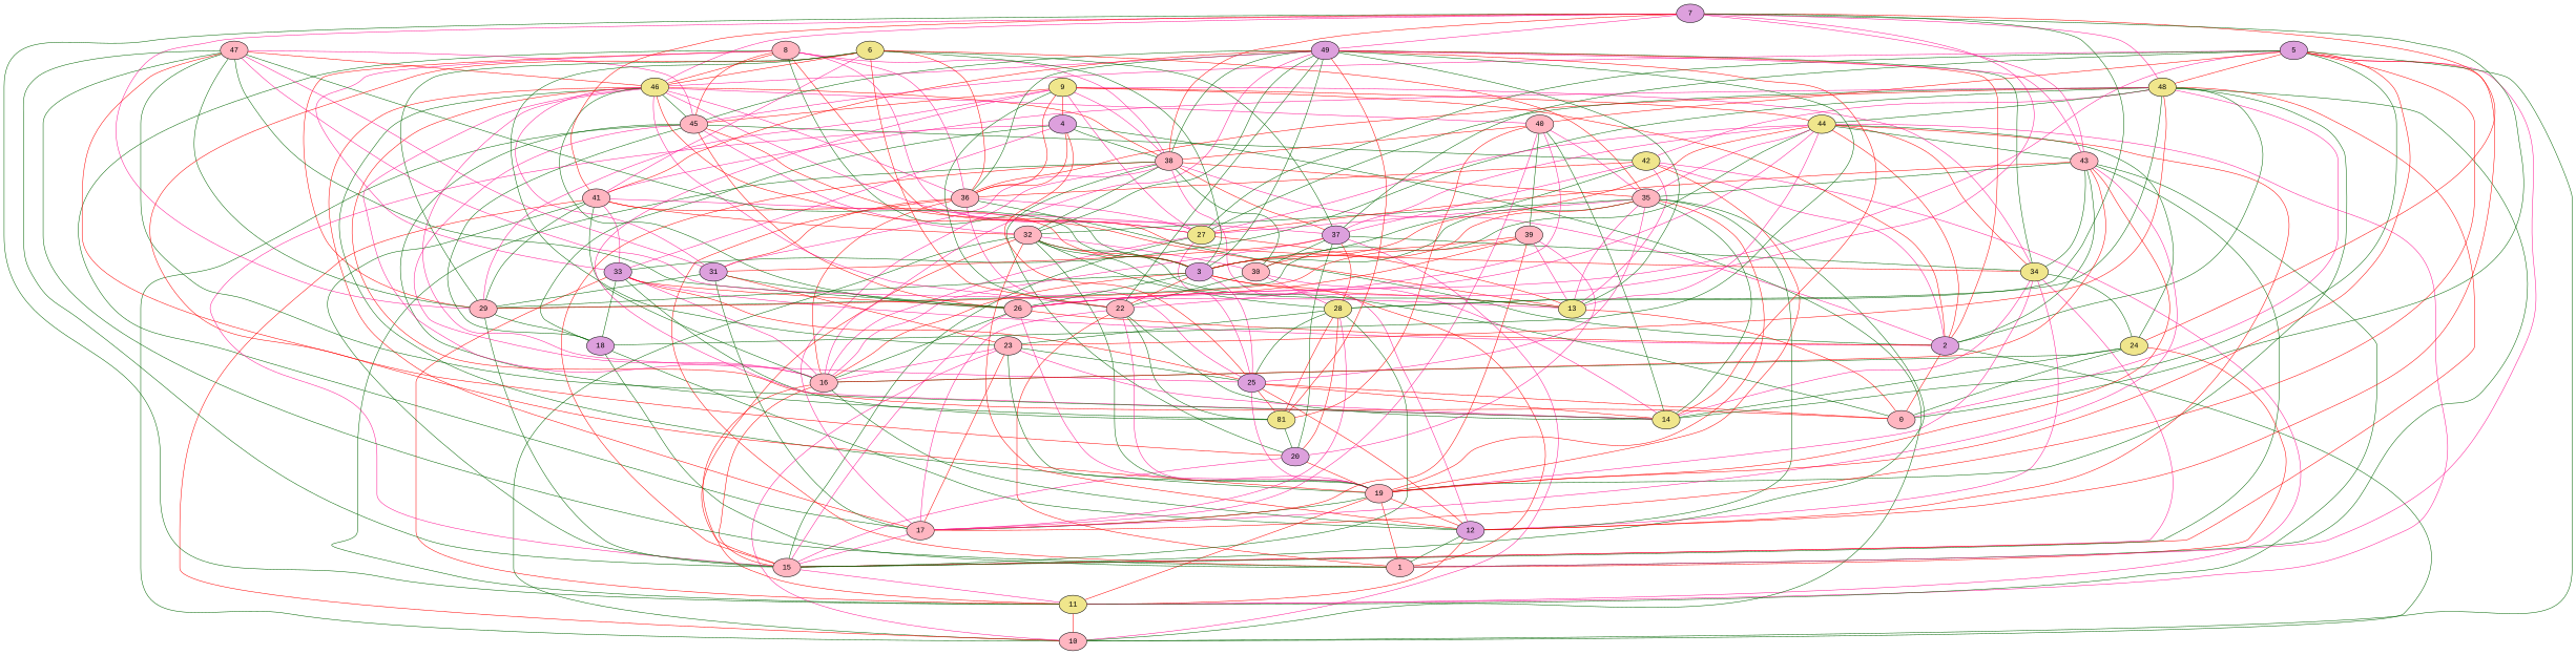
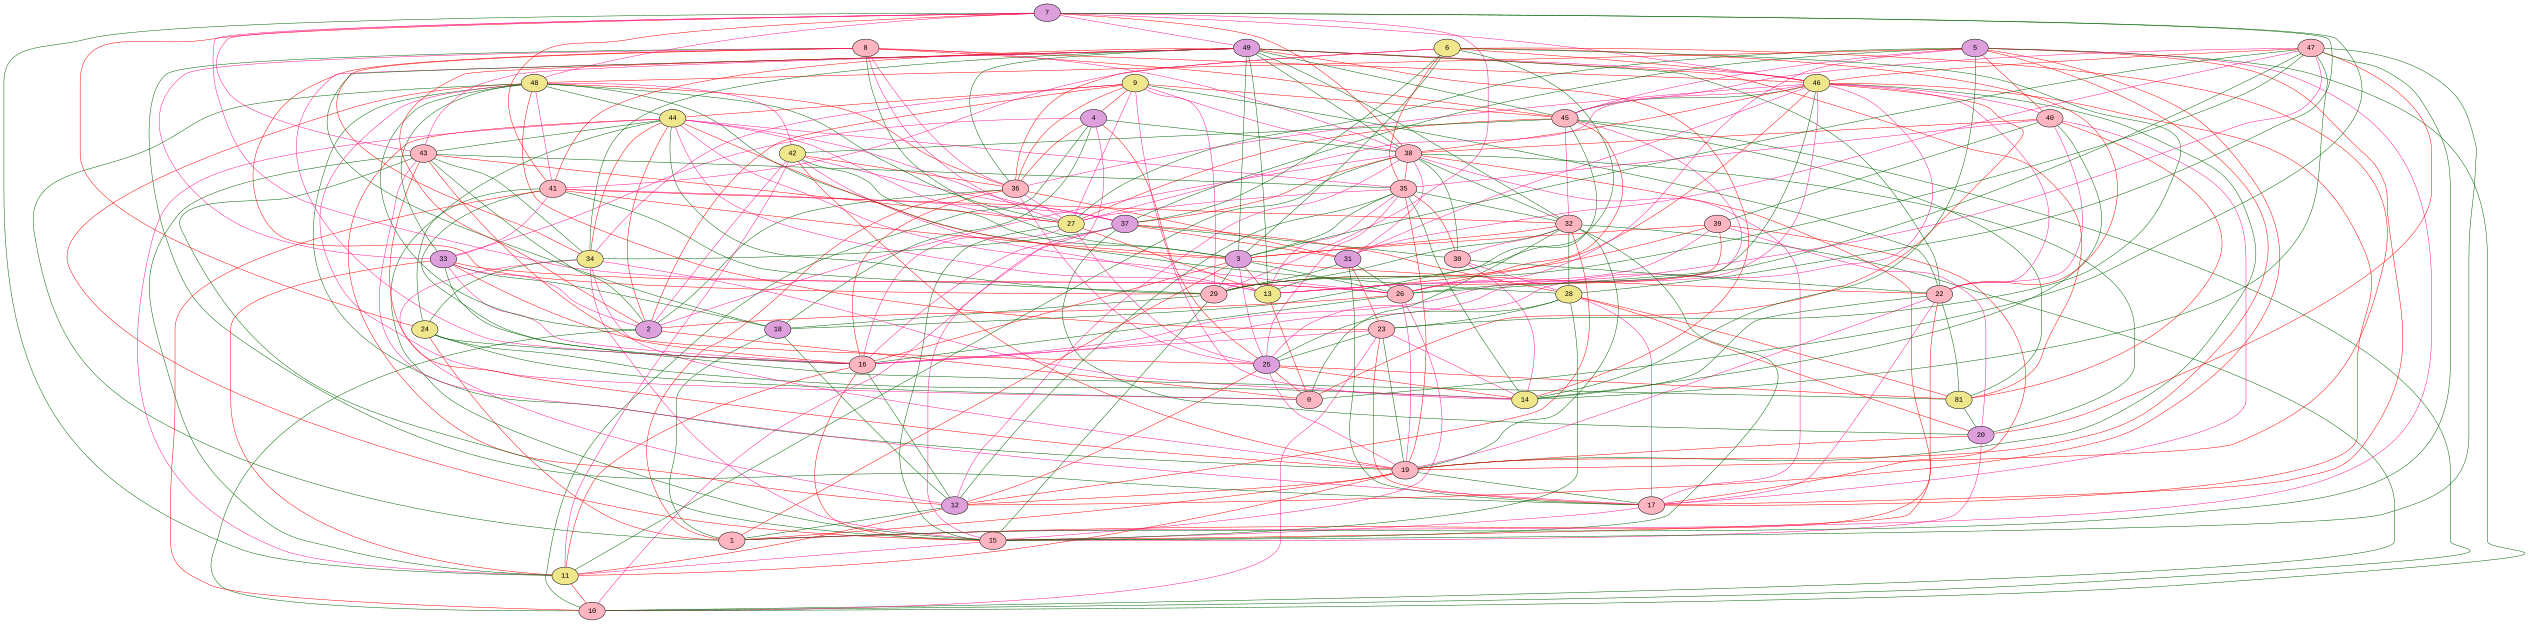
  digraph {
    fontname="Liberation Mono"
    node [fillcolor=lightpink fontname="Liberation Mono" style=filled]
    edge [color=darkgreen dir=none fontname="Liberation Mono"]
    20 [fillcolor=plum]
    19
    15
    1
    12 [fillcolor=plum]
    17
    11 [fillcolor=khaki]
    24 [fillcolor=khaki]
    14 [fillcolor=khaki]
    0
    16
    29
    18 [fillcolor=plum]
    8
    36
    45
    38
    34 [fillcolor=khaki]
    27 [fillcolor=khaki]
    33 [fillcolor=plum]
    3 [fillcolor=plum]
    46 [fillcolor=khaki]
    25 [fillcolor=plum]
    31 [fillcolor=plum]
    2 [fillcolor=plum]
    10
    42 [fillcolor=khaki]
    n28 [fillcolor=khaki label=81]
    26
    32
    37 [fillcolor=plum]
    30
    35
    13 [fillcolor=khaki]
    4 [fillcolor=plum]
    22
    48 [fillcolor=khaki]
    28 [fillcolor=khaki]
    44 [fillcolor=khaki]
    41
    23
    39
    9 [fillcolor=khaki]
    43
    5 [fillcolor=plum]
    40
    7 [fillcolor=plum]
    49 [fillcolor=plum]
    47
    6 [fillcolor=khaki]
    subgraph sub_1 {
      20
      19
      15
      1
      12
      17
      11
      24
      14
      0
      16
      29
      18
      8
      36
      45
      38
      34
      27
      33
      3
      46
      25
      31
      2
      10
      42
      n28
      26
      32
      37
      30
      35
      13
      4
      22
      48
      28
      44
      41
      23
      39
      9
      43
      5
      40
      7
      49
      47
      6
    }
    20 -> 19 [color=red]
    20 -> 15 [color=deeppink]
    19 -> 1 [color=red]
    19 -> 12 [color=red]
    19 -> 17
    19 -> 11 [color=red]
    15 -> 11 [color=deeppink]
    12 -> 1
    12 -> 11 [color=red]
    17 -> 15 [color=deeppink]
    11 -> 10 [color=red]
    24 -> 1 [color=red]
    24 -> 14
    24 -> 0
    24 -> 16
    16 -> 15 [color=red]
    16 -> 12
    16 -> 11 [color=red]
    29 -> 15
    29 -> 18
    18 -> 1
    18 -> 12
    8 -> 17
    8 -> 29 [color=red]
    8 -> 36 [color=deeppink]
    8 -> 45 [color=red]
    8 -> 38 [color=deeppink]
    8 -> 34 [color=red]
    8 -> 27 [color=deeppink]
    8 -> 33 [color=deeppink]
    8 -> 3
    8 -> 46 [color=red]
    36 -> 1 [color=red]
    36 -> 16 [color=red]
    36 -> 27 [color=deeppink]
    36 -> 25 [color=deeppink]
    36 -> 31 [color=red]
    36 -> 2
    45 -> 16 [color=deeppink]
    45 -> 18
    45 -> 27 [color=red]
    45 -> 10
    45 -> 42
    45 -> n28
    45 -> 26 [color=red]
    45 -> 32 [color=deeppink]
    38 -> 20
    38 -> 15 [color=red]
    38 -> 12 [color=deeppink]
    38 -> 17 [color=deeppink]
    38 -> 11
    38 -> 31 [color=deeppink]
    38 -> 2 [color=deeppink]
    38 -> 32
    38 -> 37 [color=red]
    38 -> 30
    38 -> 35 [color=red]
    34 -> 19 [color=deeppink]
    34 -> 15 [color=deeppink]
    34 -> 12 [color=deeppink]
    34 -> 24
    34 -> 14 [color=deeppink]
    27 -> 15
    27 -> 16 [color=deeppink]
    27 -> 25 [color=deeppink]
    27 -> 13 [color=red]
    33 -> 11 [color=red]
    33 -> 16 [color=deeppink]
    33 -> 18
    33 -> 25 [color=red]
    33 -> 2 [color=deeppink]
    33 -> n28
    33 -> 26 [color=red]
    3 -> 1 [color=red]
    3 -> 16 [color=red]
    3 -> 29
    3 -> 25 [color=deeppink]
    3 -> 26
    3 -> 13 [color=red]
    3 -> 22 [color=red]
    46 -> 19
    46 -> 17 [color=red]
    46 -> 0 [color=red]
    46 -> 16 [color=deeppink]
    46 -> 36 [color=deeppink]
    46 -> 45
    46 -> 38 [color=red]
    46 -> 27 [color=deeppink]
    46 -> 25 [color=deeppink]
    46 -> 31 [color=deeppink]
    46 -> 26
    46 -> 13 [color=red]
    46 -> 22 [color=deeppink]
    46 -> 40 [color=deeppink]
    25 -> 19 [color=deeppink]
    25 -> 12 [color=red]
    25 -> 14 [color=red]
    25 -> 0 [color=red]
    25 -> n28 [color=red]
    31 -> 17
    31 -> 29
    31 -> 26
    31 -> 23 [color=red]
    2 -> 0 [color=red]
    2 -> 10
    42 -> 19 [color=red]
    42 -> 11 [color=deeppink]
    42 -> 36 [color=red]
    42 -> 3
    42 -> 2 [color=deeppink]
    42 -> 37 [color=deeppink]
    42 -> 13 [color=deeppink]
    n28 -> 20
    26 -> 19 [color=deeppink]
    26 -> 15 [color=deeppink]
    26 -> 16
    26 -> 2 [color=red]
    32 -> 19
-   32 -> 15 [color=red]
+   32 -> 15
    32 -> 12 [color=red]
    32 -> 0
    32 -> 3 [color=red]
    32 -> 10
    32 -> 30 [color=deeppink]
    32 -> 13
    32 -> 28
    37 -> 20
    37 -> 16 [color=deeppink]
    37 -> 34
    37 -> 31 [color=red]
    37 -> 10 [color=deeppink]
    37 -> 30
    37 -> 28 [color=red]
    30 -> 14 [color=deeppink]
    30 -> 22
    30 -> 28 [color=deeppink]
    35 -> 19 [color=red]
-   35 -> 15
    35 -> 12
    35 -> 14
    35 -> 27 [color=deeppink]
    35 -> 3
    35 -> 25 [color=deeppink]
    35 -> 32
    35 -> 30 [color=red]
    35 -> 13 [color=deeppink]
    13 -> 0 [color=red]
    4 -> 15 [color=deeppink]
    4 -> 18
    4 -> 36 [color=red]
    4 -> 38
    4 -> 33 [color=deeppink]
    4 -> 25 [color=red]
    4 -> 10
    22 -> 19 [color=deeppink]
    22 -> 1 [color=red]
    22 -> 17 [color=deeppink]
    22 -> 14
    22 -> n28
    48 -> 19
    48 -> 15 [color=red]
    48 -> 1
    48 -> 0 [color=deeppink]
    48 -> 36 [color=red]
    48 -> 27
    48 -> 33
    48 -> 2
    48 -> 42 [color=deeppink]
    48 -> 28
    48 -> 44
    48 -> 41 [color=deeppink]
    48 -> 23 [color=red]
    28 -> 20 [color=red]
    28 -> 15
    28 -> 17 [color=deeppink]
    28 -> 25
    28 -> n28 [color=red]
    28 -> 23
    44 -> 12 [color=red]
    44 -> 11 [color=deeppink]
    44 -> 24
    44 -> 29
    44 -> 34 [color=red]
    44 -> 27 [color=deeppink]
    44 -> 3 [color=red]
    44 -> 2 [color=red]
    44 -> 26 [color=deeppink]
    44 -> 37 [color=deeppink]
    44 -> 35 [color=deeppink]
    44 -> 13 [color=deeppink]
    44 -> 43
    41 -> 15
    41 -> 16
    41 -> 29
    41 -> 33 [color=deeppink]
    41 -> 3 [color=red]
    41 -> 10 [color=red]
    41 -> 32 [color=red]
    41 -> 37 [color=deeppink]
    23 -> 19
    23 -> 17 [color=red]
    23 -> 14 [color=deeppink]
    23 -> 16 [color=deeppink]
    23 -> 25
    23 -> 10 [color=deeppink]
    39 -> 20 [color=deeppink]
    39 -> 17 [color=red]
    39 -> 29 [color=red]
    39 -> 3 [color=red]
    39 -> 26 [color=red]
    39 -> 13 [color=deeppink]
    9 -> 14 [color=deeppink]
    9 -> 29 [color=deeppink]
    9 -> 36 [color=red]
    9 -> 45 [color=red]
    9 -> 38 [color=deeppink]
    9 -> 34 [color=deeppink]
    9 -> 27 [color=deeppink]
    9 -> 2 [color=red]
    9 -> 4 [color=red]
    9 -> 22
    9 -> 44 [color=red]
    43 -> 19 [color=red]
    43 -> 15
    43 -> 17 [color=deeppink]
    43 -> 11
    43 -> 16 [color=red]
    43 -> 34
    43 -> 27 [color=red]
    43 -> 2
    43 -> 35
    5 -> 19 [color=red]
    5 -> 1 [color=deeppink]
    5 -> 12 [color=red]
    5 -> 17 [color=red]
    5 -> 14
    5 -> 45 [color=deeppink]
    5 -> 27
    5 -> 10
    5 -> 26 [color=deeppink]
    5 -> 37
    5 -> 48 [color=red]
    5 -> 40 [color=red]
    40 -> 17 [color=deeppink]
    40 -> 14
    40 -> 38 [color=red]
    40 -> n28 [color=red]
    40 -> 35 [color=deeppink]
    40 -> 22 [color=deeppink]
    40 -> 39
    7 -> 11
    7 -> 24 [color=red]
    7 -> 0
    7 -> 29 [color=deeppink]
    7 -> 38 [color=red]
    7 -> 46 [color=deeppink]
    7 -> 26 [color=deeppink]
    7 -> 48 [color=deeppink]
    7 -> 28
    7 -> 41 [color=red]
    7 -> 43 [color=deeppink]
    7 -> 49 [color=deeppink]
    49 -> 14 [color=red]
    49 -> 16 [color=deeppink]
    49 -> 18
    49 -> 36
    49 -> 45
    49 -> 38
    49 -> 34
    49 -> 3
    49 -> 46 [color=deeppink]
    49 -> 2 [color=red]
    49 -> n28 [color=red]
    49 -> 32
    49 -> 13
    49 -> 22
    49 -> 41 [color=red]
    49 -> 43 [color=deeppink]
    47 -> 20 [color=red]
    47 -> 15
    47 -> 1
    47 -> 14
    47 -> 29
    47 -> 45 [color=deeppink]
    47 -> 3
    47 -> 46 [color=red]
    47 -> 31 [color=deeppink]
    47 -> 26
    47 -> 13 [color=deeppink]
    6 -> 19 [color=red]
    6 -> 29
    6 -> 36 [color=red]
    6 -> 3
    6 -> 46 [color=red]
    6 -> 37
    6 -> 35 [color=red]
    6 -> 22 [color=red]
    6 -> 41 [color=deeppink]
    6 -> 23
  }
